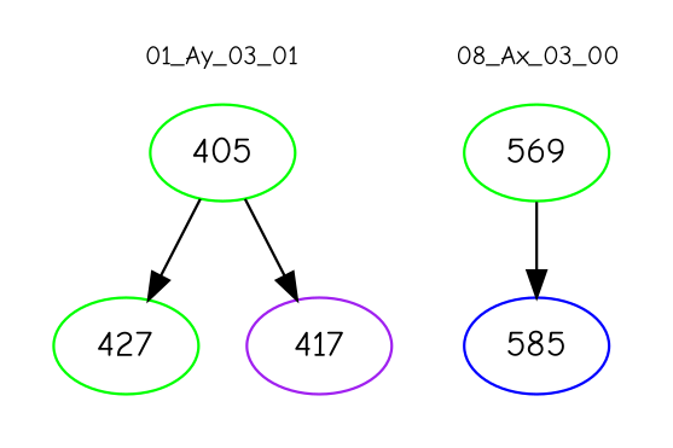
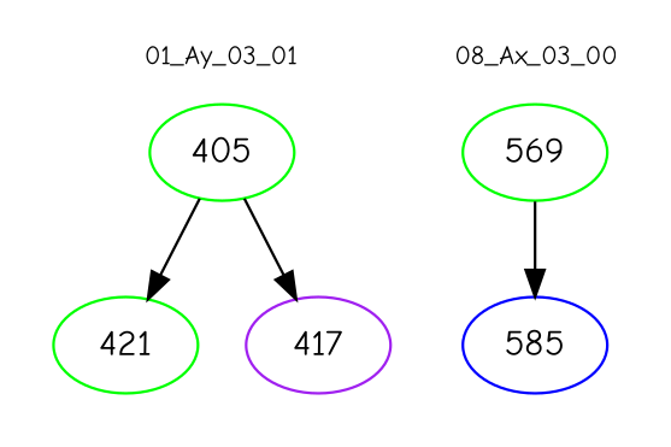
  digraph {
    fontname="Comic Neue"
    node [color=green fontname="Comic Neue"]
    edge [color=black fontname="Comic Neue"]
    n1 [label=405]
-   n2 [label=427]
+   n2 [label=421]
    n3 [color=purple label=417]
    n4 [label=569]
    n5 [color=blue label=585]
    subgraph cluster_1 {
      color=white
      fontsize=10
      label="01_Ay_03_01"
      n1
      n2
      n3
    }
    subgraph cluster_2 {
      color=white
      fontsize=10
      label="08_Ax_03_00"
      n4
      n5
    }
    n1 -> n2
    n1 -> n3
    n4 -> n5
  }
